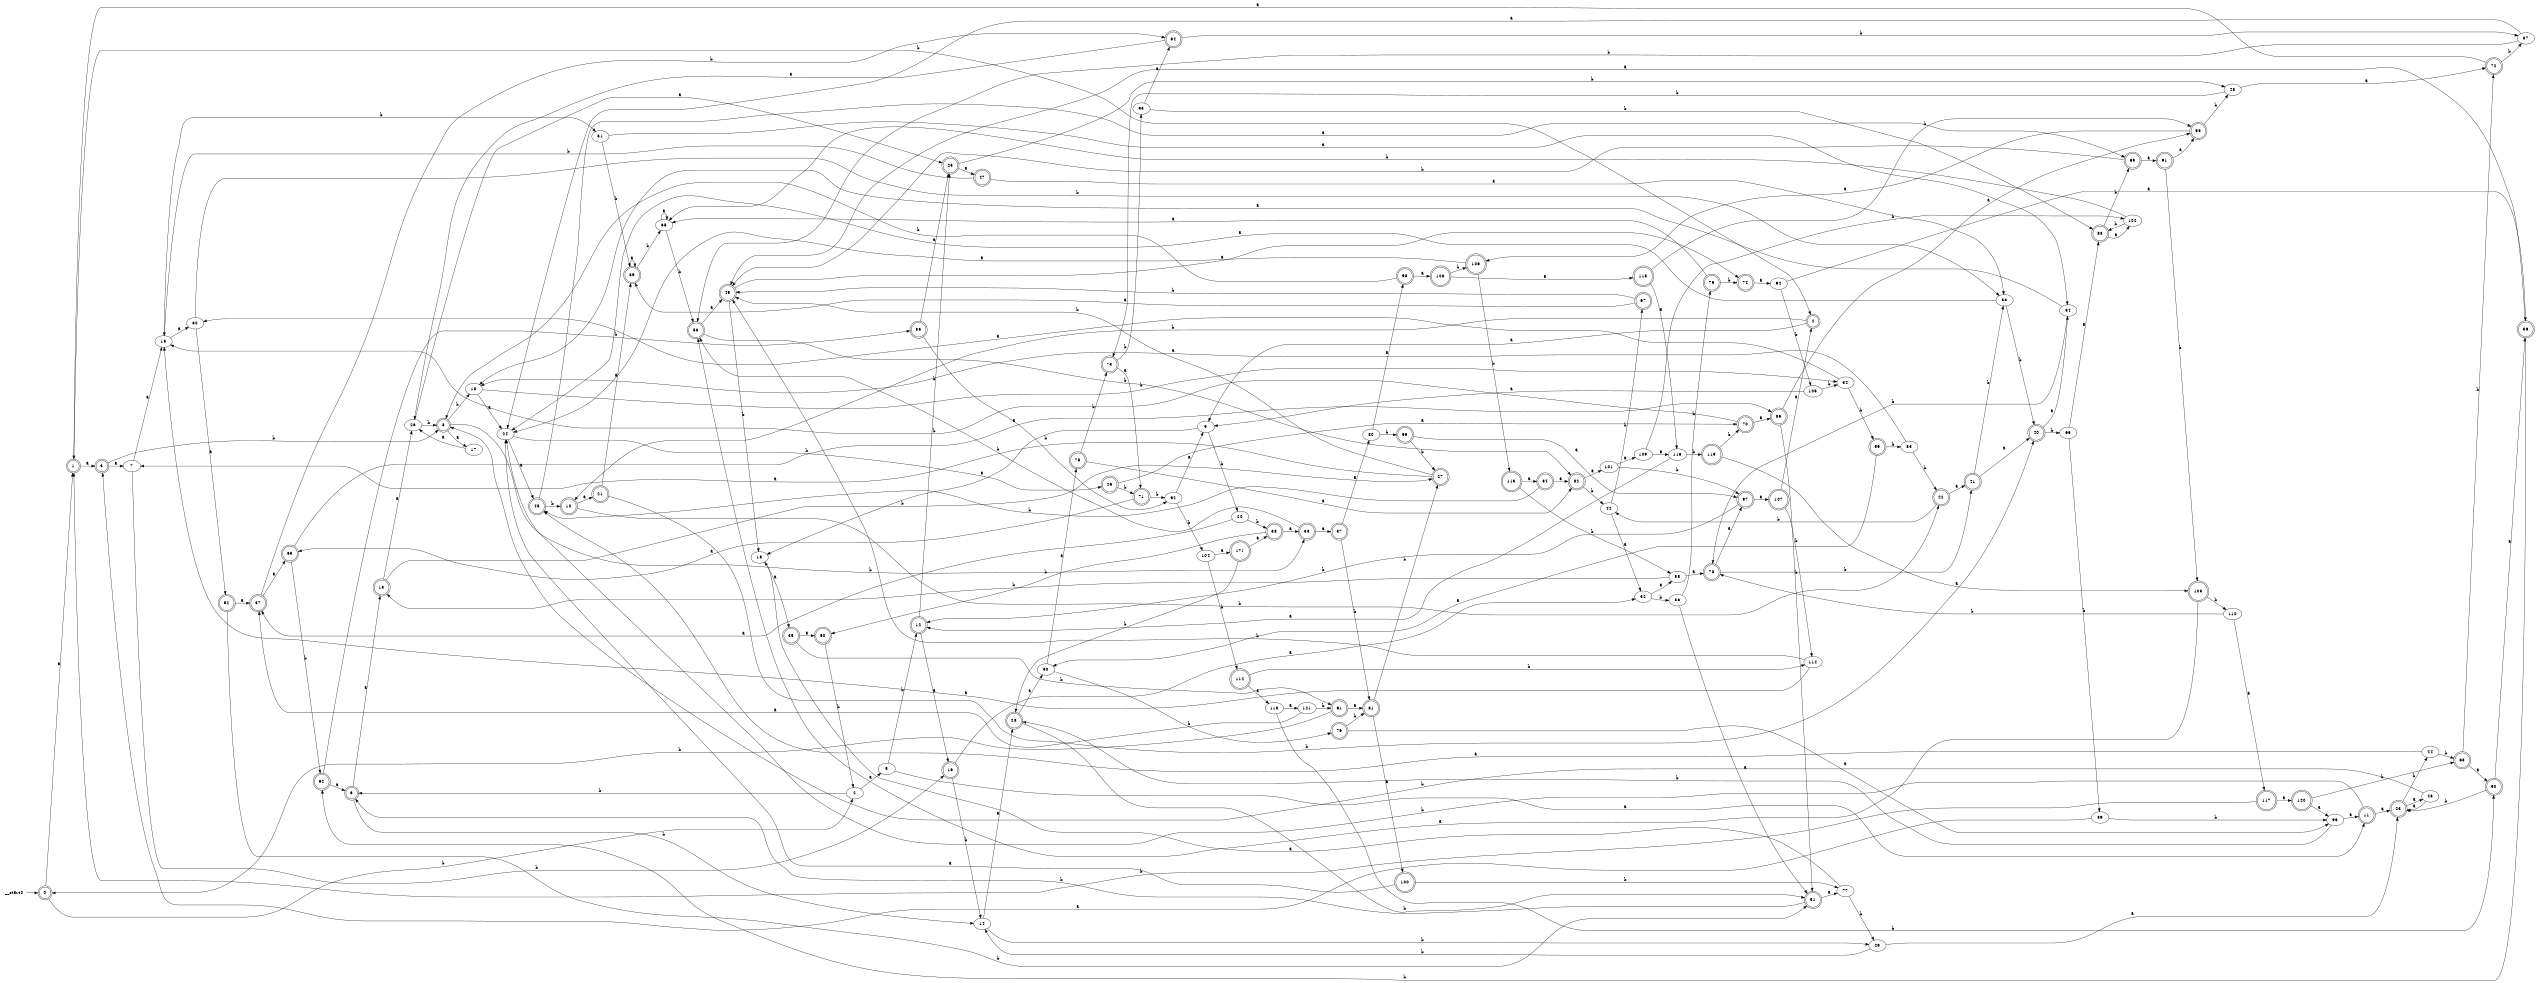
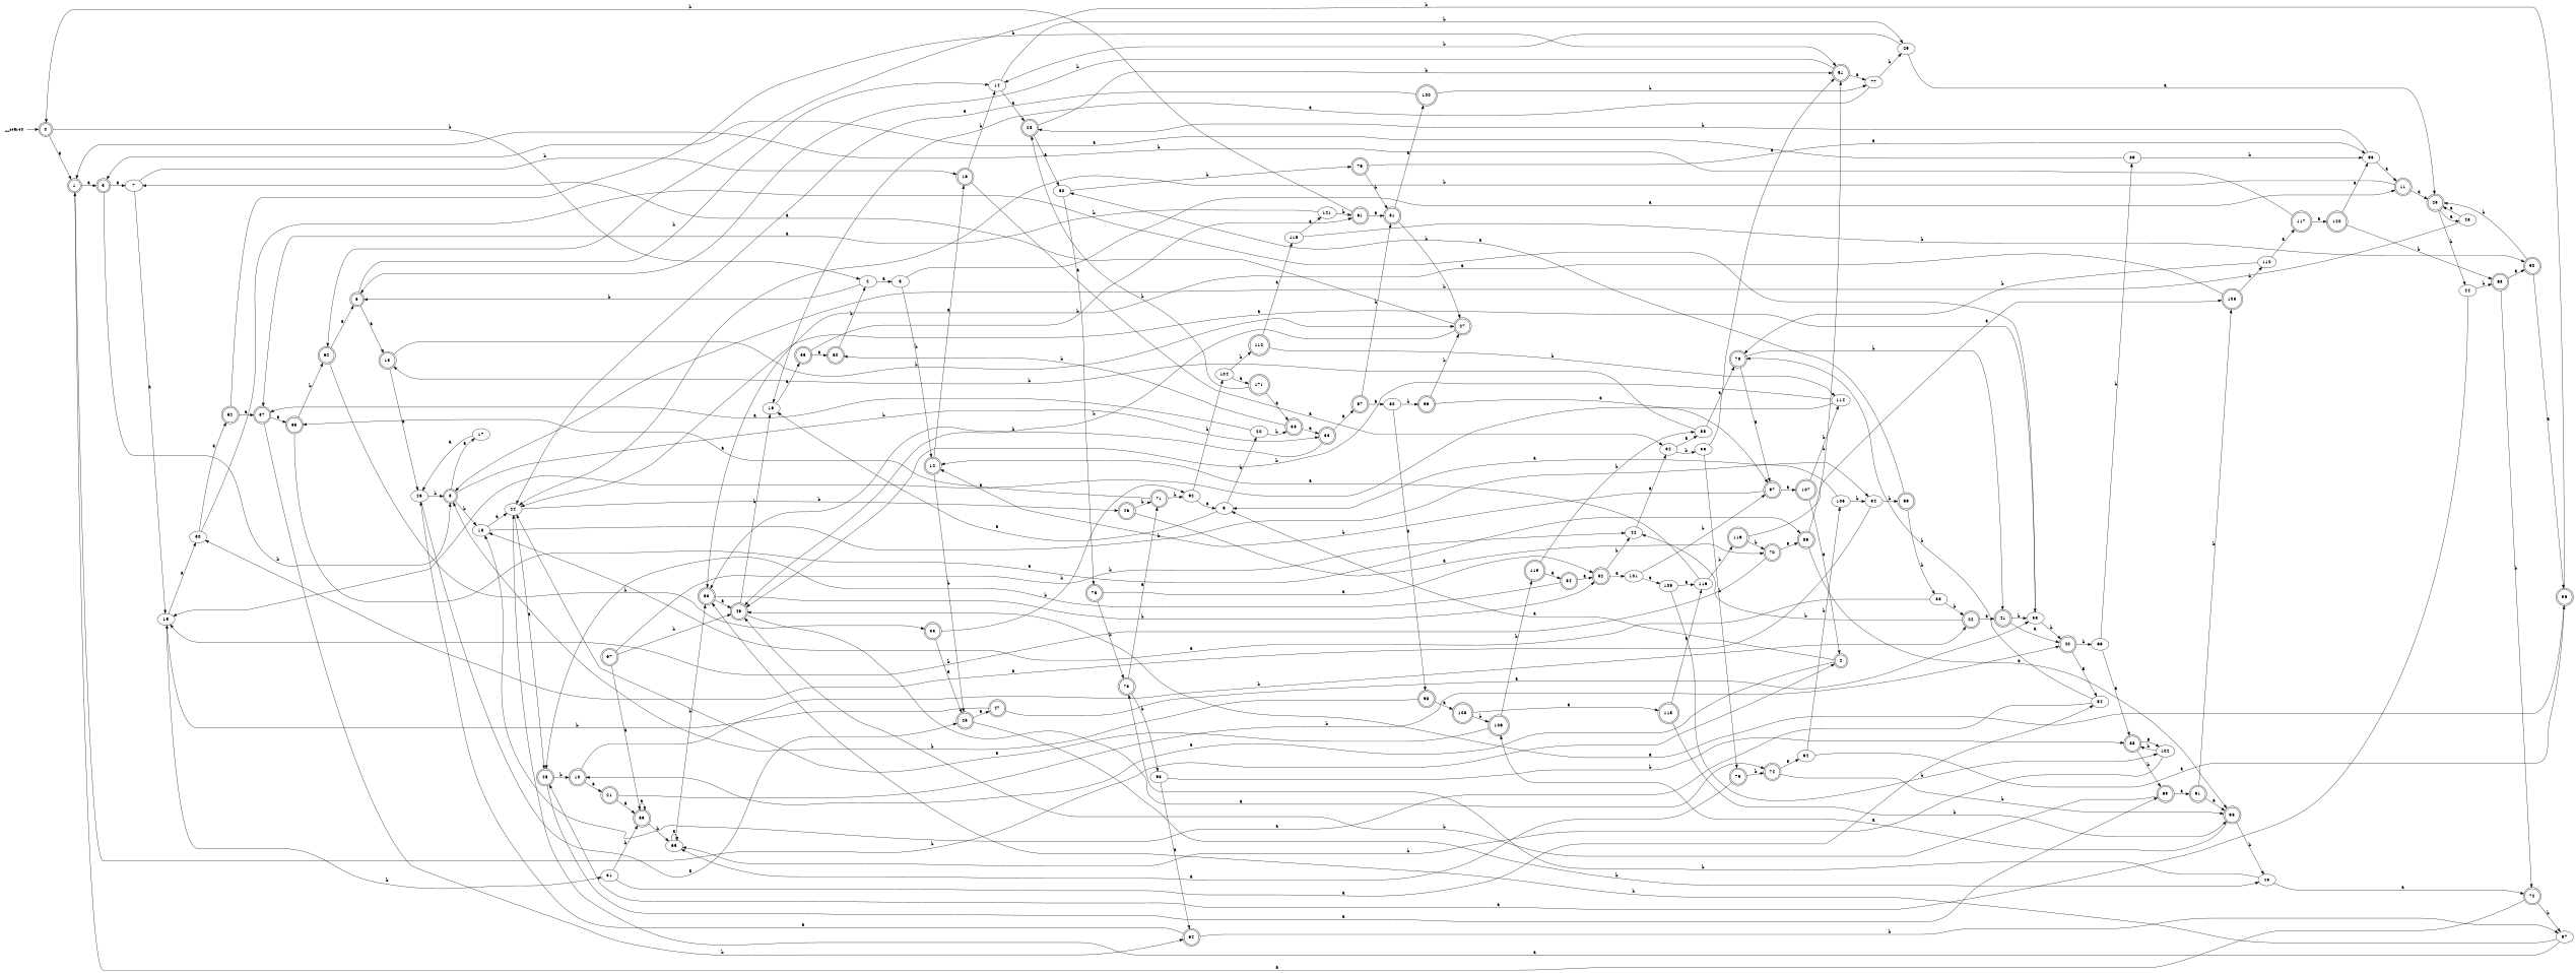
  digraph {
    rankdir=LR
    node [shape=doublecircle]
    __start0 [shape=none]
    0
    1
    2 [shape=""]
    3
    4
    5 [shape=""]
    6
    7 [shape=""]
    8
    9 [shape=""]
    10
    11
    12
    13
    14 [shape=""]
    15 [shape=""]
    16
    17 [shape=""]
    18 [shape=""]
    33
    19 [shape=""]
    20 [shape=""]
    21
    22
    23
    24 [shape=""]
    25
    26 [shape=""]
    27
    28
    29 [shape=""]
    30 [shape=""]
    31 [shape=""]
    32 [shape=""]
    34 [shape=""]
    35
    37
    38
    39
    40
    41
    42 [shape=""]
    43 [shape=""]
    44 [shape=""]
    45
    46
    47
    48 [shape=""]
    49
    50 [shape=""]
    51
    52
    53 [shape=""]
    54 [shape=""]
    55 [shape=""]
    56 [shape=""]
    57
    58
    59
    60
    61
    36
    62
    63
    64
    65 [shape=""]
    66 [shape=""]
    67
    68
    69
    70
    71
    72
    73
    74
    75
    76
    77 [shape=""]
    78
    79
    80 [shape=""]
    81
    82
    83 [shape=""]
    85
    86
    87 [shape=""]
    88
    89 [shape=""]
    90
    91
    92 [shape=""]
    93 [shape=""]
    94 [shape=""]
    95
    96 [shape=""]
    97
    98
    99
    100
    101 [shape=""]
    84
    102 [shape=""]
    103
    104 [shape=""]
    105 [shape=""]
    106
    107
    108
    109 [shape=""]
    110 [shape=""]
    n113 [label=171]
    112
    113
    114 [shape=""]
    115
    116 [shape=""]
    117
    118 [shape=""]
    119
    120
    121 [shape=""]
    __start0 -> 0
    0 -> 1 [label=a]
    0 -> 2 [label=b]
    1 -> 3 [label=a]
    1 -> 4 [label=b]
    2 -> 5 [label=a]
    2 -> 6 [label=b]
    3 -> 7 [label=a]
    3 -> 8 [label=b]
    4 -> 9 [label=a]
-   4 -> 10 [label=b]
+   4 -> 10 [label=a]
    5 -> 11 [label=a]
    5 -> 12 [label=b]
    6 -> 13 [label=a]
    6 -> 14 [label=b]
    7 -> 15 [label=a]
    7 -> 16 [label=b]
    8 -> 17 [label=a]
    8 -> 18 [label=b]
    8 -> 33 [label=b]
    9 -> 19 [label=a]
    9 -> 20 [label=b]
    10 -> 21 [label=a]
    10 -> 22 [label=b]
    11 -> 23 [label=a]
    11 -> 24 [label=b]
    12 -> 16 [label=a]
    12 -> 25 [label=b]
    13 -> 26 [label=a]
    13 -> 27 [label=b]
    14 -> 28 [label=a]
    14 -> 29 [label=b]
    15 -> 30 [label=a]
    15 -> 31 [label=b]
    16 -> 14 [label=b]
    16 -> 32 [label=a]
    17 -> 26 [label=a]
    18 -> 24 [label=a]
    18 -> 34 [label=b]
    33 -> 57 [label=a]
    33 -> 58 [label=b]
    19 -> 35 [label=a]
    20 -> 37 [label=a]
    20 -> 38 [label=b]
    21 -> 39 [label=a]
    21 -> 40 [label=b]
    22 -> 41 [label=a]
    22 -> 42 [label=b]
    23 -> 43 [label=a]
    23 -> 44 [label=b]
    24 -> 45 [label=a]
    24 -> 46 [label=b]
    25 -> 47 [label=a]
    25 -> 48 [label=b]
    26 -> 8 [label=b]
    26 -> 25 [label=a]
    27 -> 7 [label=a]
    27 -> 49 [label=b]
    28 -> 50 [label=a]
    28 -> 51 [label=b]
    29 -> 14 [label=b]
    29 -> 23 [label=a]
    30 -> 52 [label=a]
    30 -> 53 [label=b]
    31 -> 39 [label=b]
    31 -> 54 [label=a]
    32 -> 55 [label=a]
    32 -> 56 [label=b]
    34 -> 30 [label=a]
    34 -> 59 [label=b]
    35 -> 60 [label=a]
    35 -> 61 [label=b]
    37 -> 63 [label=a]
    37 -> 64 [label=b]
    38 -> 33 [label=a]
    38 -> 60 [label=b]
    39 -> 39 [label=a]
    39 -> 65 [label=b]
    40 -> 54 [label=a]
    40 -> 66 [label=b]
    41 -> 40 [label=a]
    41 -> 53 [label=b]
    42 -> 32 [label=a]
-   42 -> 67 [label=b]
+   67 -> 42 [label=b]
    43 -> 8 [label=b]
    43 -> 23 [label=a]
    44 -> 45 [label=a]
    44 -> 68 [label=b]
    45 -> 10 [label=b]
    45 -> 69 [label=a]
    46 -> 70 [label=a]
    46 -> 71 [label=b]
    47 -> 15 [label=b]
    47 -> 53 [label=a]
    48 -> 72 [label=a]
    48 -> 73 [label=b]
    49 -> 19 [label=b]
    49 -> 74 [label=a]
    50 -> 75 [label=a]
    50 -> 76 [label=b]
    51 -> 6 [label=b]
    51 -> 77 [label=a]
    52 -> 37 [label=a]
    52 -> 51 [label=b]
    53 -> 24 [label=a]
    53 -> 40 [label=b]
    54 -> 18 [label=a]
    54 -> 78 [label=b]
    55 -> 13 [label=b]
    55 -> 78 [label=a]
    56 -> 51 [label=a]
    56 -> 79 [label=b]
    57 -> 80 [label=a]
    57 -> 81 [label=b]
    58 -> 49 [label=a]
    58 -> 82 [label=b]
    59 -> 50 [label=a]
    59 -> 83 [label=b]
    60 -> 2 [label=b]
    61 -> 0 [label=b]
    61 -> 81 [label=a]
    36 -> 49 [label=a]
    36 -> 62 [label=b]
    62 -> 6 [label=a]
    62 -> 85 [label=b]
    63 -> 62 [label=b]
    63 -> 86 [label=a]
    64 -> 26 [label=a]
    64 -> 87 [label=b]
    65 -> 58 [label=b]
    65 -> 65 [label=a]
    66 -> 88 [label=a]
    66 -> 89 [label=b]
    67 -> 39 [label=a]
    67 -> 49 [label=b]
    68 -> 72 [label=b]
    68 -> 90 [label=a]
    69 -> 49 [label=b]
    69 -> 91 [label=a]
    70 -> 15 [label=b]
    70 -> 86 [label=a]
    71 -> 63 [label=a]
    71 -> 92 [label=b]
    72 -> 1 [label=a]
    72 -> 87 [label=b]
    73 -> 71 [label=a]
    73 -> 93 [label=b]
    74 -> 94 [label=a]
+   74 -> 95 [label=b]
    75 -> 73 [label=b]
    75 -> 82 [label=a]
    76 -> 81 [label=b]
    76 -> 96 [label=a]
    77 -> 19 [label=a]
    77 -> 29 [label=b]
    78 -> 41 [label=b]
    78 -> 97 [label=a]
    79 -> 65 [label=a]
    79 -> 74 [label=b]
    80 -> 98 [label=a]
    80 -> 99 [label=b]
    81 -> 27 [label=b]
    81 -> 100 [label=a]
    82 -> 42 [label=b]
    82 -> 101 [label=a]
    83 -> 18 [label=a]
    83 -> 22 [label=b]
    85 -> 25 [label=a]
    85 -> 92 [label=b]
    86 -> 51 [label=b]
    86 -> 95 [label=a]
    87 -> 24 [label=a]
    87 -> 58 [label=b]
    88 -> 69 [label=b]
    88 -> 102 [label=a]
    89 -> 3 [label=a]
    89 -> 96 [label=b]
    90 -> 23 [label=b]
    90 -> 36 [label=a]
    91 -> 95 [label=a]
    91 -> 103 [label=b]
    92 -> 9 [label=a]
    92 -> 104 [label=b]
    93 -> 64 [label=a]
    93 -> 88 [label=b]
    94 -> 36 [label=a]
    94 -> 105 [label=b]
    95 -> 48 [label=b]
    95 -> 106 [label=a]
    96 -> 11 [label=a]
    96 -> 28 [label=b]
    97 -> 12 [label=b]
    97 -> 107 [label=a]
    98 -> 8 [label=b]
    98 -> 108 [label=a]
    99 -> 27 [label=b]
    99 -> 97 [label=a]
    100 -> 24 [label=a]
    100 -> 77 [label=b]
    101 -> 97 [label=b]
    101 -> 109 [label=a]
    84 -> 45 [label=b]
    84 -> 82 [label=a]
    102 -> 65 [label=b]
    102 -> 88 [label=b]
    103 -> 58 [label=a]
    103 -> 110 [label=b]
    104 -> n113 [label=a]
    104 -> 112 [label=b]
    105 -> 9 [label=a]
    105 -> 34 [label=b]
    106 -> 24 [label=a]
    106 -> 113 [label=b]
    107 -> 4 [label=a]
    107 -> 114 [label=b]
    108 -> 106 [label=b]
    108 -> 115 [label=a]
    109 -> 102 [label=b]
    109 -> 116 [label=a]
    110 -> 78 [label=b]
    110 -> 117 [label=a]
    n113 -> 28 [label=b]
    n113 -> 38 [label=a]
    112 -> 114 [label=b]
    112 -> 118 [label=a]
    113 -> 55 [label=b]
    113 -> 84 [label=a]
    114 -> 15 [label=a]
    114 -> 49 [label=b]
    115 -> 95 [label=b]
    115 -> 116 [label=a]
    116 -> 12 [label=a]
    116 -> 119 [label=b]
    117 -> 1 [label=b]
    117 -> 120 [label=a]
    118 -> 90 [label=b]
    118 -> 121 [label=a]
    119 -> 70 [label=b]
    119 -> 103 [label=a]
    120 -> 68 [label=b]
    120 -> 96 [label=a]
    121 -> 37 [label=a]
    121 -> 61 [label=b]
  }
